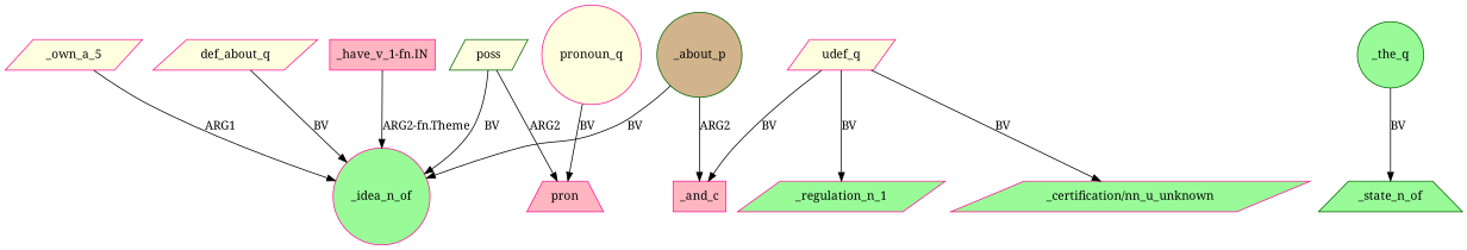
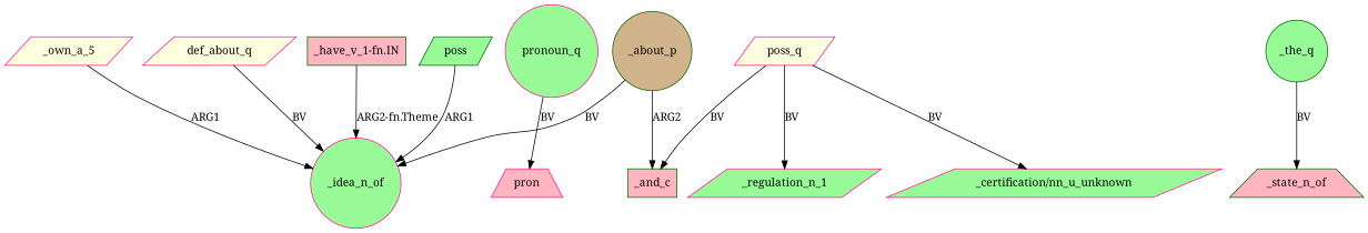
  digraph {
    fontname="Noto Serif"
    node [color=deeppink fillcolor=lightyellow fontname="Noto Serif" shape=parallelogram style=filled]
    edge [fontname="Noto Serif"]
-   "_have_v_1-fn.IN" [fillcolor=lightpink shape=box]
+   "_have_v_1-fn.IN" [color=darkgreen fillcolor=lightpink shape=box]
    _idea_n_of [fillcolor=palegreen shape=circle]
-   _state_n_of [color=darkgreen fillcolor=palegreen shape=trapezium]
+   _state_n_of [color=darkgreen fillcolor=lightpink shape=trapezium]
    n4 [label=_own_a_5]
    n5 [label=def_about_q]
-   poss [color=darkgreen]
+   poss [color=darkgreen fillcolor=palegreen]
    pron [fillcolor=lightpink shape=trapezium]
    _regulation_n_1 [fillcolor=palegreen]
-   udef_q
+   udef_q [label=poss_q]
    "_certification/nn_u_unknown" [fillcolor=palegreen]
-   _and_c [fillcolor=lightpink shape=box]
+   _and_c [color=darkgreen fillcolor=lightpink shape=box]
    _the_q [color=darkgreen fillcolor=palegreen shape=circle]
    _about_p [color=darkgreen fillcolor=tan shape=circle]
-   pronoun_q [shape=circle]
+   pronoun_q [fillcolor=palegreen shape=circle]
    "_have_v_1-fn.IN" -> _idea_n_of [label="ARG2-fn.Theme"]
    n4 -> _idea_n_of [label=ARG1]
    n5 -> _idea_n_of [label=BV]
-   poss -> _idea_n_of [label=BV]
-   poss -> pron [label=ARG2]
+   poss -> _idea_n_of [label=ARG1]
    udef_q -> _regulation_n_1 [label=BV]
    udef_q -> "_certification/nn_u_unknown" [label=BV]
    udef_q -> _and_c [label=BV]
    _the_q -> _state_n_of [label=BV]
    _about_p -> _idea_n_of [label=BV]
    _about_p -> _and_c [label=ARG2]
    pronoun_q -> pron [label=BV]
  }
